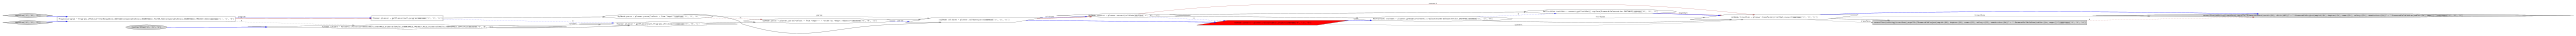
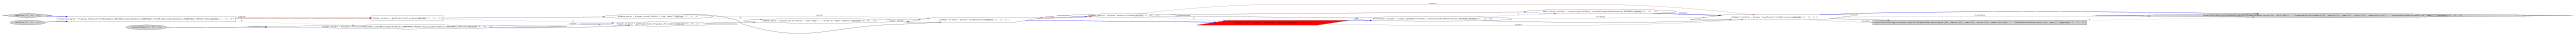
  digraph {
    rankdir=LR
    fontname="Source Code Pro"
    node [fillcolor=white shape=ellipse style=filled fontname="Source Code Pro"]
    edge [style=bold color=gray40 fontname="Source Code Pro"]
    n1 [label="RelNode convert = planner.convert(validate)@@@7@@@['1', '0', '1']" shape=diamond]
    n2 [label="RelNode transform = planner.transform(0,traitSet,convert)@@@9@@@['1', '1', '1']" shape=parallelogram]
    n3 [fillcolor=red label="RelNode convert = planner.rel(validate).project()@@@7@@@['0', '1', '0']" shape=parallelogram]
    n4 [label="RelTraitSet traitSet = convert.getTraitSet().replace(EnumerableConvention.INSTANCE)@@@8@@@['0', '0', '1']"]
    n5 [label="RelTraitSet traitSet = planner.getEmptyTraitSet().replace(EnumerableConvention.INSTANCE)@@@8@@@['1', '1', '0']"]
    n6 [fillcolor=lightgray label="testPlan['1', '0', '0']" shape=diamond]
    n7 [label="Program program = Programs.ofRules(FilterMergeRule.INSTANCE,EnumerableRules.ENUMERABLE_FILTER_RULE,EnumerableRules.ENUMERABLE_PROJECT_RULE)@@@3@@@['1', '1', '0']" shape=box]
    n8 [label="Planner planner = getPlanner(null,Programs.of(ruleSet))@@@4@@@['0', '0', '1']" shape=diamond]
    n9 [label="SqlNode parse = planner.parse(\"select * from \"emps\" \" + \"order by \"emps\".\"deptno\"\")@@@5@@@['0', '0', '1']"]
    n10 [fillcolor=lightgray label="assertThat(toString(transform),equalTo(\"EnumerableSort(sort0=($1(, dir0=(ASC()\" + \" EnumerableProject(empid=($0(, deptno=($1(, name=($2(, salary=($3(, commission=($4()\" + \" EnumerableTableScan(table=((hr, emps(()\"))@@@10@@@['0', '0', '1']" shape=diamond]
    n11 [fillcolor=lightgray label="assertThat(toString(transform),equalTo(\"EnumerableProject(empid=($0(, deptno=($1(, name=($2(, salary=($3(, commission=($4()\" + \" EnumerableTableScan(table=((hr, emps(()\"))@@@10@@@['1', '1', '0']" shape=box]
    n12 [label="SqlNode validate = planner.validate(parse)@@@6@@@['1', '1', '1']" shape=parallelogram]
    n13 [label="SqlNode parse = planner.parse(\"select * from \"emps\"\")@@@5@@@['1', '1', '0']"]
-   n14 [fillcolor=lightgray label="testPlan['0', '1', '0']" shape=diamond]
+   n14 [fillcolor=lightgray label="testPlan['0', '1', '0']"]
    n15 [label="RuleSet ruleSet = RuleSets.ofList(SortRemoveRule.INSTANCE,EnumerableRules.ENUMERABLE_PROJECT_RULE,EnumerableRules.ENUMERABLE_SORT_RULE)@@@3@@@['0', '0', '1']" shape=diamond]
    n16 [fillcolor=lightgray label="testSortPlan['0', '0', '1']"]
    n17 [label="Planner planner = getPlanner(null,program)@@@4@@@['1', '1', '0']" shape=box]
    n1 -> n2 [label=convert style=solid color=brown]
    n1 -> n3 [label=0 style=dashed color=blue]
    n1 -> n4
    n1 -> n5
    n2 -> n10 [color=blue]
    n2 -> n10 [label=transform style=solid]
    n2 -> n11
    n2 -> n11 [label=transform style=solid]
    n3 -> n2 [label=convert style=solid]
    n3 -> n5 [color=blue]
    n4 -> n2 [label=traitSet style=solid color=brown]
    n4 -> n2 [color=blue]
    n5 -> n2
    n5 -> n2 [label=traitSet style=solid]
    n5 -> n4 [label=0 style=dashed color=blue]
    n6 -> n7 [color=blue]
    n7 -> n15 [label=0 style=dashed]
    n7 -> n17 [color=brown]
    n7 -> n17 [label=program style=solid color=blue]
    n8 -> n9
    n9 -> n12 [label=parse style=solid color=blue]
    n9 -> n12
    n11 -> n10 [label=0 style=dashed color=brown]
    n12 -> n1 [color=brown]
    n12 -> n1 [label=validate style=solid color=blue]
    n12 -> n3 [color=blue]
    n13 -> n9 [label=0 style=dashed color=brown]
    n13 -> n12
    n13 -> n12 [label=parse style=solid]
    n14 -> n7 [color=blue]
    n15 -> n8
    n15 -> n8 [label=ruleSet style=solid]
    n16 -> n15 [color=blue]
    n17 -> n8 [label=0 style=dashed color=blue]
    n17 -> n13
  }
